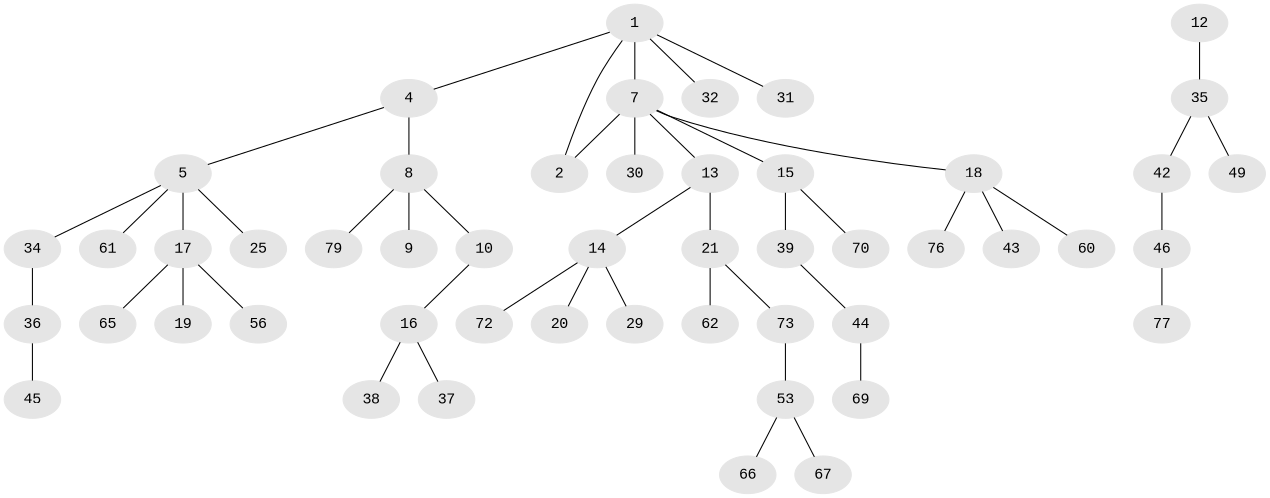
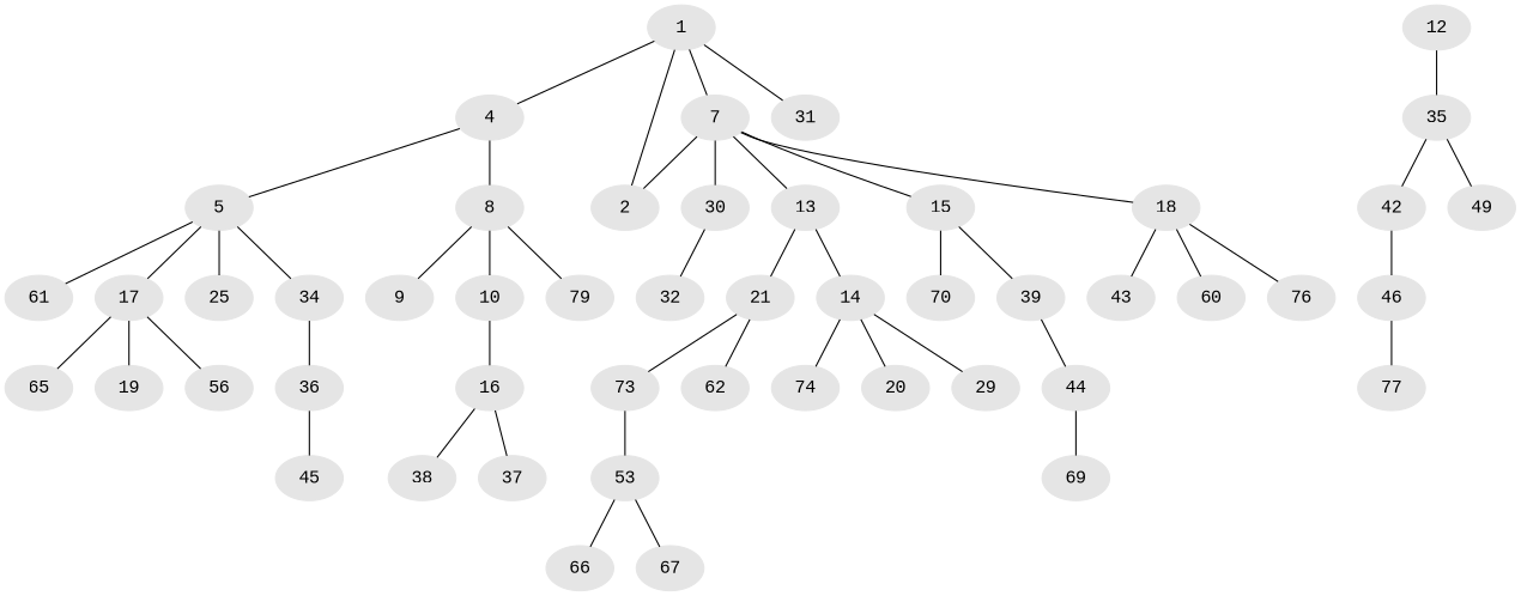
  graph {
    fontname="Liberation Mono"
    node [color=gray90 fontname="Liberation Mono" style=filled]
    edge [fontname="Liberation Mono"]
    1 [super="+3"]
    2 [super="+28"]
    4
    7 [super="+11"]
    32
    n6 [label=31 super="+57"]
    5 [super="+6"]
    8 [super="+68"]
    13 [super="+52"]
    15 [super="+54"]
    18 [super="+75"]
    30
    17 [super="+55"]
    25 [super="+31"]
    34
    61
    9 [super="+51"]
    10 [super="+27"]
    79
    19 [super="+72"]
    56
    65 [super="+78"]
    36 [super="+64"]
    12 [super="+48"]
    35 [super="+47"]
    14 [super="+73"]
    21 [super="+24"]
    39 [super="+50"]
    70
    43
    60
    76
    16 [super="+33"]
    37
    38 [super="+40"]
    42 [super="+71"]
    49
    20
    29
-   74 [label=72]
+   74
    n41 [label=73 super="+26"]
    62
    44 [super="+58"]
    53 [super="+80"]
    66
    67
    45
    46 [super="+59"]
    69 [super="+81"]
    77
    1 -- 2
    1 -- 4
    1 -- 7
-   1 -- 32
+   30 -- 32
    1 -- n6
    4 -- 5
    4 -- 8
    7 -- 2
    7 -- 13
    7 -- 15
    7 -- 18
    7 -- 30
    5 -- 17
    5 -- 25
    5 -- 34
    5 -- 61
    8 -- 9
    8 -- 10
    8 -- 79
    13 -- 14
    13 -- 21
    15 -- 39
    15 -- 70
    18 -- 43
    18 -- 60
    18 -- 76
    17 -- 19
    17 -- 56
    17 -- 65
    34 -- 36
    10 -- 16
    36 -- 45
    12 -- 35
    35 -- 42
    35 -- 49
    14 -- 20
    14 -- 29
    14 -- 74
    21 -- n41
    21 -- 62
    39 -- 44
    16 -- 37
    16 -- 38
    42 -- 46
    n41 -- 53
    44 -- 69
    53 -- 66
    53 -- 67
    46 -- 77
  }
